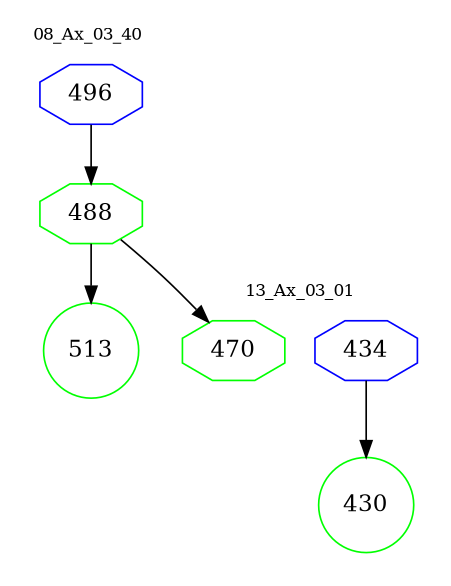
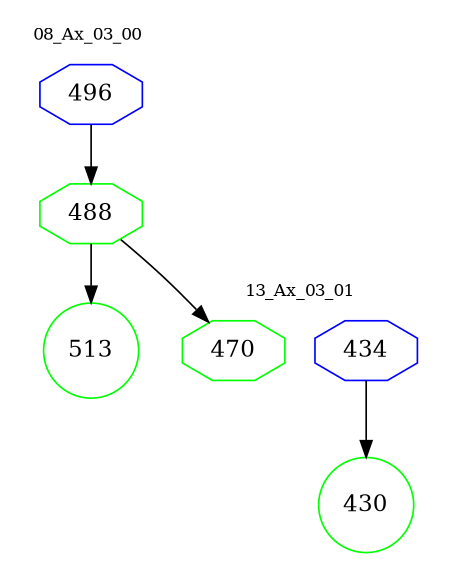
  digraph {
    node [color=green shape=octagon]
    edge [color=black]
    n1 [color=blue label=496]
    n2 [label=488]
    n3 [label=513 shape=circle]
    n4 [color=blue label=434]
    n5 [label=430 shape=circle]
    n6 [label=470]
    subgraph cluster_1 {
      color=white
      fontsize=10
-     label="08_Ax_03_40"
+     label="08_Ax_03_00"
      n1
      n2
      n3
    }
    subgraph cluster_2 {
      color=white
      fontsize=10
      label="13_Ax_03_01"
      n4
      n5
      n6
    }
    n1 -> n2
    n2 -> n3
    n2 -> n6
    n4 -> n5
  }
